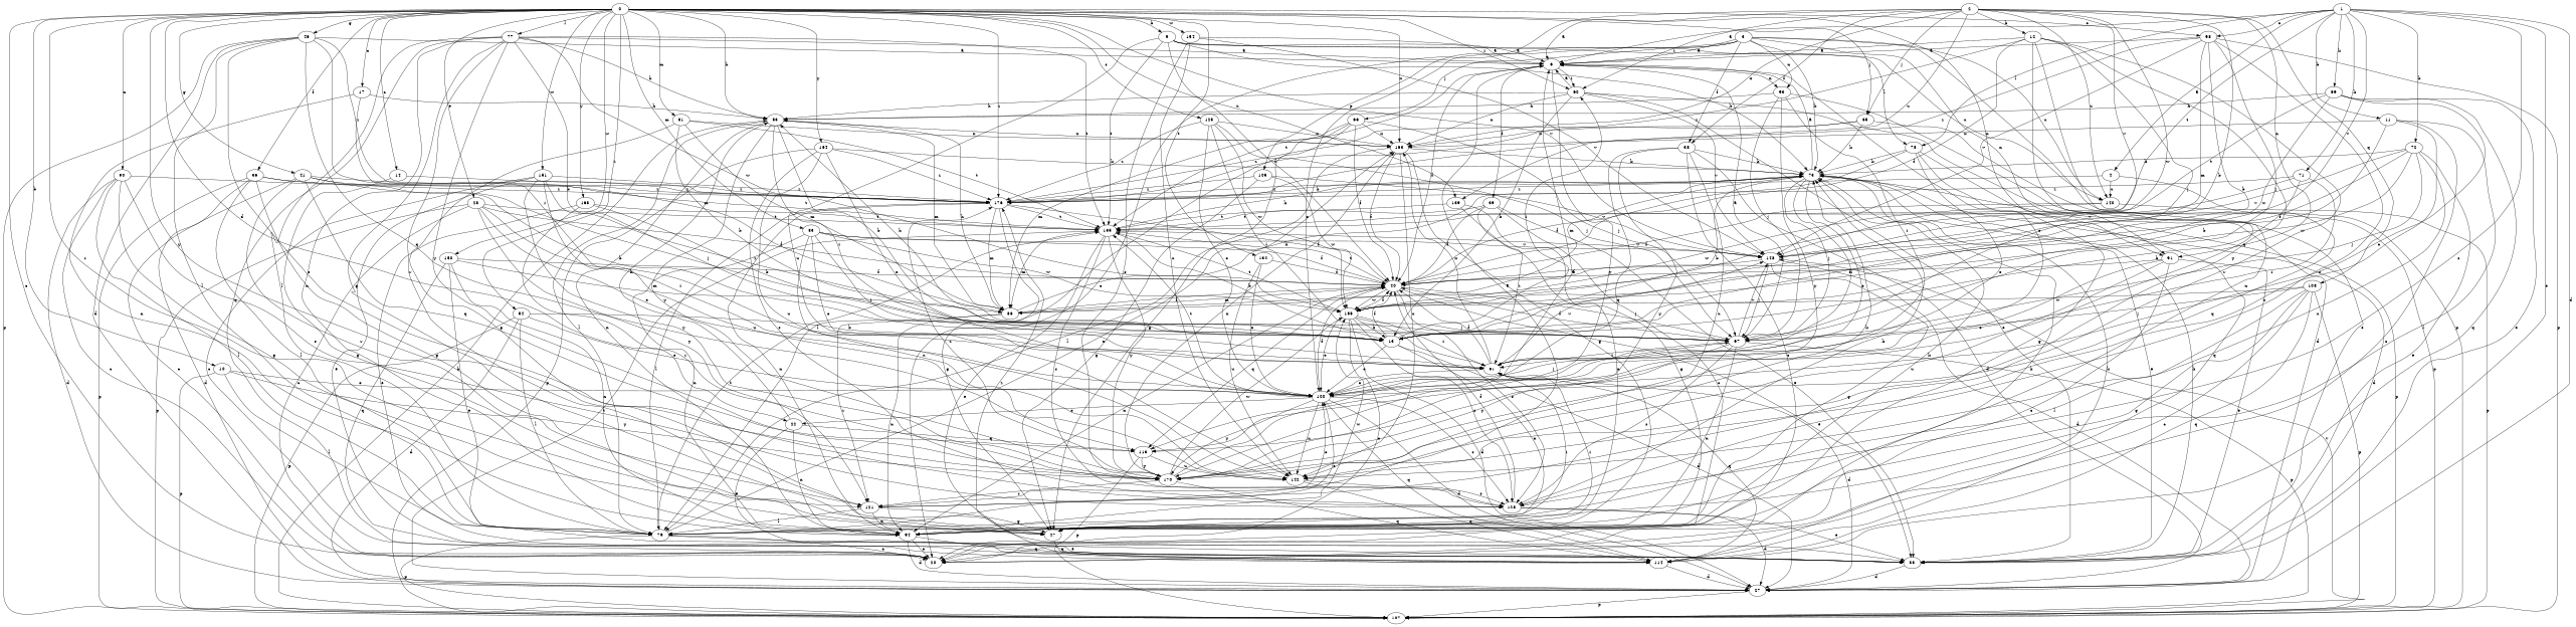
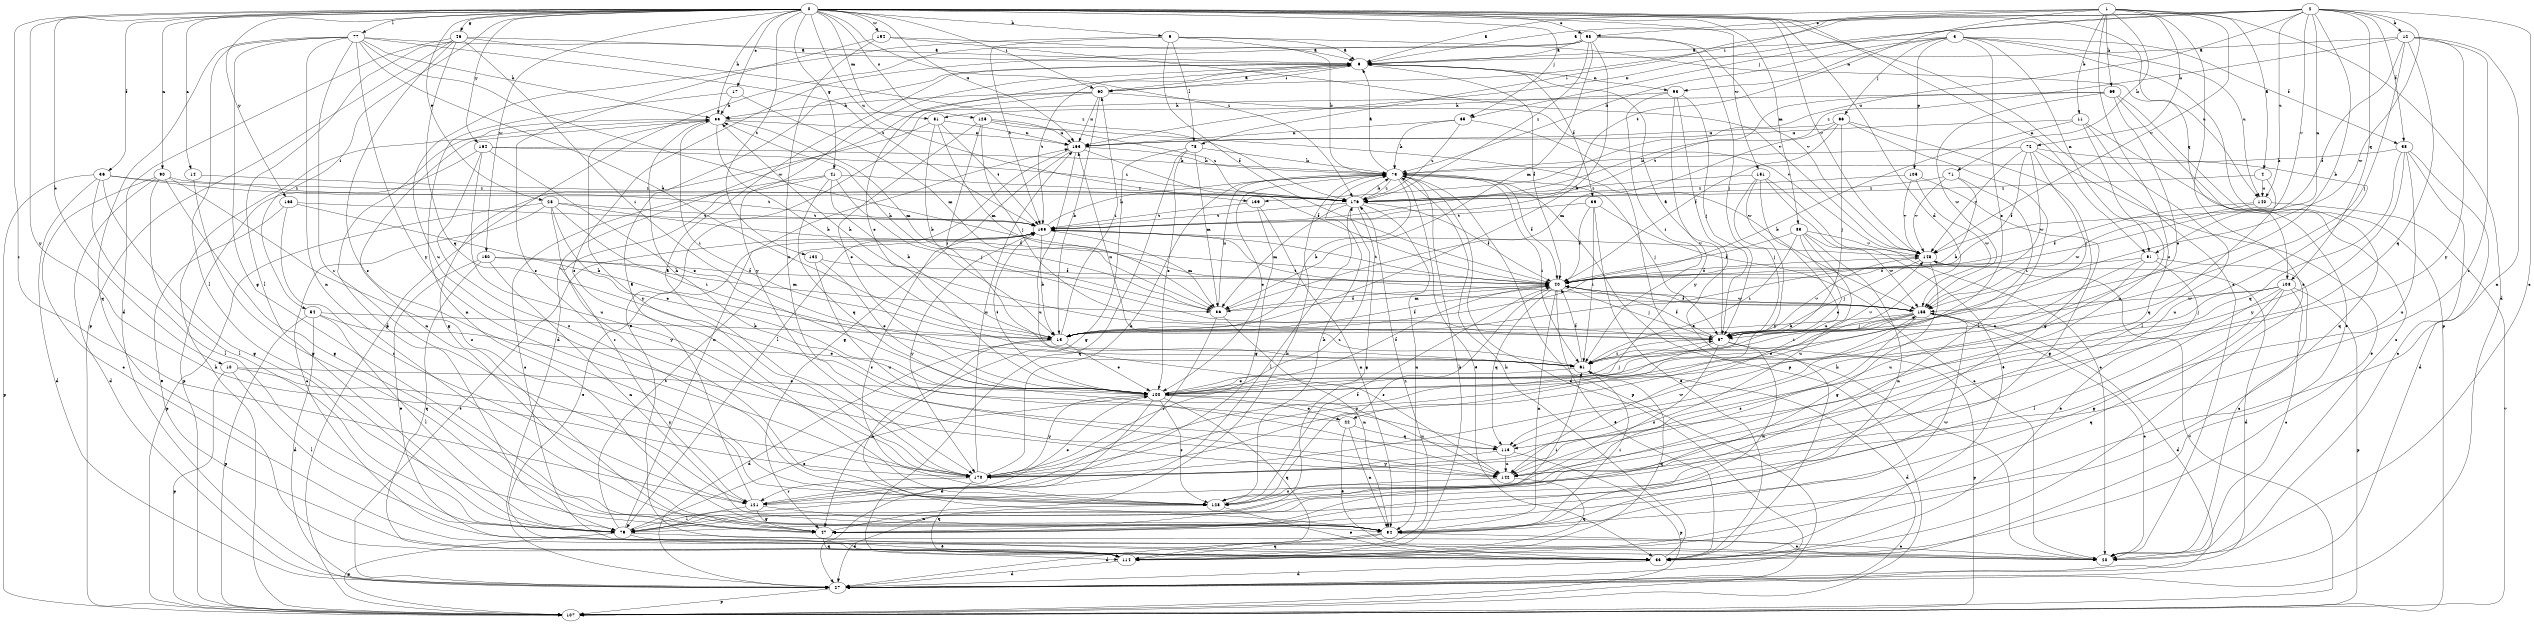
  strict digraph {
    0
    9
    10
    14
    17
    20
    22
    28
    36
    41
    46
    53
    54
    60
    65
    77
    81
    83
    90
    91
    98
    108
    121
    125
    132
    139
    148
    150
    151
    154
    163
    164
    168
    170
    176
    6
    78
    135
    140
    73
    40
    142
    100
    107
    79
    47
    86
    94
    33
    113
    61
    27
    13
    67
    128
    155
    114
    1
    4
    11
    69
    71
    72
    93
    39
    2
    12
    38
    3
    66
    105
    0 -> 9 [label=b]
    0 -> 10 [label=b]
    0 -> 14 [label=c]
    0 -> 17 [label=c]
    0 -> 20 [label=c]
    0 -> 22 [label=d]
    0 -> 28 [label=e]
    0 -> 36 [label=f]
    0 -> 41 [label=g]
    0 -> 46 [label=g]
    0 -> 53 [label=h]
    0 -> 54 [label=i]
    0 -> 60 [label=i]
    0 -> 65 [label=j]
    0 -> 77 [label=l]
    0 -> 81 [label=m]
    0 -> 83 [label=m]
    0 -> 90 [label=n]
    0 -> 91 [label=n]
    0 -> 98 [label=o]
+   0 -> 108 [label=q]
    0 -> 121 [label=r]
    0 -> 125 [label=s]
    0 -> 132 [label=t]
    0 -> 139 [label=u]
    0 -> 148 [label=v]
    0 -> 150 [label=w]
    0 -> 151 [label=w]
    0 -> 154 [label=w]
    0 -> 163 [label=x]
    0 -> 164 [label=y]
    0 -> 168 [label=y]
    0 -> 170 [label=y]
    0 -> 176 [label=z]
    9 -> 6 [label=a]
    9 -> 78 [label=l]
    9 -> 135 [label=t]
    9 -> 140 [label=u]
    9 -> 73 [label=k]
    9 -> 40 [label=f]
    9 -> 142 [label=u]
    10 -> 170 [label=y]
    10 -> 100 [label=o]
    10 -> 107 [label=p]
    10 -> 79 [label=l]
    14 -> 176 [label=z]
    14 -> 47 [label=g]
    17 -> 53 [label=h]
    17 -> 86 [label=m]
    17 -> 94 [label=n]
    20 -> 73 [label=k]
    22 -> 53 [label=h]
    22 -> 94 [label=n]
    22 -> 33 [label=e]
    22 -> 113 [label=q]
    28 -> 20 [label=c]
    28 -> 170 [label=y]
    28 -> 135 [label=t]
    28 -> 40 [label=f]
    28 -> 100 [label=o]
    28 -> 107 [label=p]
    28 -> 61 [label=i]
    36 -> 176 [label=z]
    36 -> 135 [label=t]
    36 -> 107 [label=p]
    36 -> 79 [label=l]
    36 -> 47 [label=g]
    36 -> 27 [label=d]
    41 -> 20 [label=c]
    41 -> 121 [label=r]
    41 -> 176 [label=z]
    41 -> 113 [label=q]
    41 -> 13 [label=b]
    41 -> 67 [label=j]
    46 -> 176 [label=z]
    46 -> 6 [label=a]
    46 -> 107 [label=p]
    46 -> 79 [label=l]
    46 -> 113 [label=q]
    46 -> 61 [label=i]
    46 -> 27 [label=d]
    46 -> 128 [label=s]
    53 -> 163 [label=x]
    53 -> 170 [label=y]
    53 -> 79 [label=l]
    53 -> 86 [label=m]
    53 -> 94 [label=n]
    53 -> 61 [label=i]
    53 -> 13 [label=b]
    54 -> 100 [label=o]
    54 -> 107 [label=p]
    54 -> 79 [label=l]
    54 -> 27 [label=d]
    54 -> 13 [label=b]
    60 -> 53 [label=h]
    60 -> 148 [label=v]
    60 -> 163 [label=x]
    60 -> 6 [label=a]
    60 -> 33 [label=e]
    60 -> 27 [label=d]
    60 -> 13 [label=b]
    65 -> 163 [label=x]
    65 -> 176 [label=z]
    65 -> 73 [label=k]
    65 -> 107 [label=p]
    77 -> 53 [label=h]
    77 -> 121 [label=r]
    77 -> 170 [label=y]
    77 -> 6 [label=a]
    77 -> 135 [label=t]
    77 -> 79 [label=l]
    77 -> 47 [label=g]
    77 -> 94 [label=n]
    77 -> 13 [label=b]
    77 -> 155 [label=w]
    77 -> 114 [label=q]
    81 -> 163 [label=x]
    81 -> 135 [label=t]
    81 -> 47 [label=g]
    81 -> 86 [label=m]
    81 -> 13 [label=b]
    83 -> 148 [label=v]
    83 -> 40 [label=f]
    83 -> 142 [label=u]
    83 -> 100 [label=o]
    83 -> 94 [label=n]
    83 -> 61 [label=i]
    83 -> 155 [label=w]
    90 -> 20 [label=c]
    90 -> 176 [label=z]
    90 -> 79 [label=l]
    90 -> 47 [label=g]
    90 -> 27 [label=d]
    90 -> 128 [label=s]
    91 -> 20 [label=c]
    91 -> 40 [label=f]
    91 -> 142 [label=u]
    91 -> 100 [label=o]
    91 -> 33 [label=e]
    98 -> 148 [label=v]
    98 -> 176 [label=z]
    98 -> 6 [label=a]
    98 -> 107 [label=p]
    98 -> 86 [label=m]
    98 -> 13 [label=b]
    98 -> 67 [label=j]
    98 -> 128 [label=s]
    108 -> 20 [label=c]
    108 -> 107 [label=p]
    108 -> 79 [label=l]
    108 -> 47 [label=g]
    108 -> 67 [label=j]
    108 -> 155 [label=w]
    108 -> 114 [label=q]
    121 -> 6 [label=a]
    121 -> 100 [label=o]
    121 -> 79 [label=l]
    121 -> 47 [label=g]
    121 -> 94 [label=n]
    125 -> 163 [label=x]
    125 -> 176 [label=z]
    125 -> 100 [label=o]
    125 -> 61 [label=i]
    125 -> 67 [label=j]
    125 -> 155 [label=w]
    132 -> 40 [label=f]
    132 -> 142 [label=u]
    132 -> 100 [label=o]
    139 -> 135 [label=t]
-   139 -> 47 [label=g]
+   139 -> 121 [label=g]
    139 -> 94 [label=n]
    148 -> 40 [label=f]
    148 -> 47 [label=g]
    148 -> 27 [label=d]
    148 -> 67 [label=j]
    150 -> 40 [label=f]
    150 -> 86 [label=m]
    150 -> 94 [label=n]
    150 -> 33 [label=e]
    150 -> 114 [label=q]
    151 -> 20 [label=c]
    151 -> 170 [label=y]
    151 -> 176 [label=z]
    151 -> 142 [label=u]
    151 -> 33 [label=e]
-   151 -> 67 [label=z]
+   151 -> 67 [label=j]
    154 -> 148 [label=v]
    154 -> 6 [label=a]
    154 -> 142 [label=u]
    154 -> 128 [label=s]
    163 -> 73 [label=k]
    163 -> 40 [label=f]
    163 -> 142 [label=u]
    163 -> 79 [label=l]
    163 -> 47 [label=g]
    164 -> 176 [label=z]
    164 -> 73 [label=k]
    164 -> 142 [label=u]
    164 -> 100 [label=o]
    164 -> 107 [label=p]
    164 -> 128 [label=s]
    168 -> 121 [label=r]
    168 -> 135 [label=t]
    168 -> 33 [label=e]
    168 -> 13 [label=b]
    170 -> 121 [label=r]
    170 -> 163 [label=x]
    170 -> 176 [label=z]
    170 -> 6 [label=a]
    170 -> 73 [label=k]
    170 -> 155 [label=w]
    170 -> 114 [label=q]
    176 -> 135 [label=t]
    176 -> 73 [label=k]
    176 -> 40 [label=f]
    176 -> 79 [label=l]
    176 -> 47 [label=g]
    176 -> 86 [label=m]
    176 -> 94 [label=n]
    6 -> 60 [label=i]
    6 -> 170 [label=y]
    6 -> 135 [label=t]
    6 -> 40 [label=f]
    6 -> 100 [label=o]
    6 -> 93 [label=n]
    6 -> 39 [label=f]
    78 -> 73 [label=k]
    78 -> 100 [label=o]
    78 -> 47 [label=g]
    78 -> 86 [label=m]
    78 -> 114 [label=q]
    135 -> 148 [label=v]
    135 -> 170 [label=y]
    135 -> 73 [label=k]
    135 -> 86 [label=m]
    135 -> 33 [label=e]
    135 -> 13 [label=b]
    135 -> 128 [label=s]
    140 -> 40 [label=f]
-   140 -> 107 [label=p]
+   140 -> 107 [label=v]
    140 -> 155 [label=w]
    73 -> 176 [label=z]
    73 -> 6 [label=a]
    73 -> 40 [label=f]
    73 -> 100 [label=o]
    73 -> 107 [label=p]
    73 -> 33 [label=e]
    73 -> 61 [label=i]
    73 -> 27 [label=d]
    73 -> 13 [label=b]
    73 -> 67 [label=j]
    40 -> 135 [label=t]
    40 -> 86 [label=m]
    40 -> 94 [label=n]
    40 -> 33 [label=e]
    40 -> 113 [label=q]
    40 -> 67 [label=j]
    40 -> 128 [label=s]
    40 -> 155 [label=w]
    142 -> 128 [label=s]
    142 -> 114 [label=q]
    100 -> 22 [label=o]
    100 -> 170 [label=y]
    100 -> 135 [label=t]
    100 -> 40 [label=f]
    100 -> 142 [label=u]
    100 -> 27 [label=d]
    100 -> 67 [label=j]
    100 -> 128 [label=s]
    100 -> 114 [label=q]
    107 -> 53 [label=h]
    107 -> 148 [label=v]
    79 -> 20 [label=c]
    79 -> 163 [label=x]
    79 -> 135 [label=t]
    79 -> 100 [label=o]
    79 -> 107 [label=p]
    79 -> 33 [label=e]
    79 -> 61 [label=i]
    47 -> 73 [label=k]
    47 -> 114 [label=q]
    86 -> 53 [label=h]
    86 -> 121 [label=r]
    86 -> 73 [label=k]
    86 -> 40 [label=f]
    86 -> 94 [label=n]
    94 -> 20 [label=c]
    94 -> 61 [label=i]
    94 -> 27 [label=d]
    94 -> 155 [label=w]
    94 -> 114 [label=q]
    33 -> 73 [label=k]
    33 -> 27 [label=d]
    113 -> 170 [label=y]
    113 -> 142 [label=u]
    113 -> 107 [label=p]
    61 -> 148 [label=v]
    61 -> 163 [label=x]
    61 -> 40 [label=f]
    61 -> 100 [label=o]
    61 -> 27 [label=d]
    61 -> 114 [label=q]
    27 -> 135 [label=t]
    27 -> 107 [label=p]
    13 -> 60 [label=i]
    13 -> 40 [label=f]
    13 -> 100 [label=o]
    13 -> 94 [label=n]
    13 -> 27 [label=d]
    67 -> 53 [label=h]
    67 -> 148 [label=v]
    67 -> 170 [label=y]
    67 -> 6 [label=a]
    67 -> 40 [label=f]
    67 -> 107 [label=p]
    67 -> 94 [label=n]
    67 -> 61 [label=i]
    67 -> 128 [label=s]
    128 -> 73 [label=k]
    128 -> 40 [label=f]
    128 -> 33 [label=e]
    128 -> 27 [label=d]
    155 -> 20 [label=c]
    155 -> 135 [label=t]
    155 -> 40 [label=f]
    155 -> 100 [label=o]
    155 -> 61 [label=i]
    155 -> 27 [label=d]
    155 -> 13 [label=b]
    155 -> 67 [label=j]
    155 -> 128 [label=s]
    114 -> 176 [label=z]
    114 -> 73 [label=k]
    114 -> 27 [label=d]
    1 -> 98 [label=o]
    1 -> 148 [label=v]
    1 -> 6 [label=a]
    1 -> 78 [label=l]
    1 -> 135 [label=t]
    1 -> 33 [label=e]
    1 -> 27 [label=d]
    1 -> 128 [label=s]
    1 -> 4 [label=a]
    1 -> 11 [label=b]
    1 -> 69 [label=k]
    1 -> 71 [label=k]
    1 -> 72 [label=k]
    4 -> 176 [label=z]
    4 -> 140 [label=u]
    4 -> 113 [label=q]
    11 -> 20 [label=c]
    11 -> 163 [label=x]
    11 -> 142 [label=u]
    11 -> 79 [label=l]
    11 -> 13 [label=b]
    69 -> 53 [label=h]
    69 -> 135 [label=t]
    69 -> 100 [label=o]
    69 -> 33 [label=e]
    69 -> 155 [label=w]
    69 -> 114 [label=q]
    71 -> 148 [label=v]
    71 -> 176 [label=z]
    71 -> 61 [label=i]
    71 -> 13 [label=b]
    72 -> 148 [label=v]
    72 -> 73 [label=k]
    72 -> 40 [label=f]
    72 -> 142 [label=u]
    72 -> 33 [label=e]
    72 -> 67 [label=j]
    72 -> 155 [label=w]
-   93 -> 53 [label=h]
+   93 -> 81 [label=h]
    93 -> 170 [label=y]
    93 -> 33 [label=e]
    93 -> 61 [label=i]
    93 -> 67 [label=j]
    39 -> 20 [label=c]
    39 -> 135 [label=t]
    39 -> 40 [label=f]
    39 -> 33 [label=e]
    39 -> 61 [label=i]
    2 -> 20 [label=c]
    2 -> 60 [label=i]
    2 -> 65 [label=j]
    2 -> 91 [label=n]
    2 -> 108 [label=q]
    2 -> 139 [label=u]
    2 -> 148 [label=v]
    2 -> 163 [label=x]
    2 -> 6 [label=a]
    2 -> 140 [label=u]
    2 -> 13 [label=b]
    2 -> 155 [label=w]
    2 -> 12 [label=b]
    2 -> 38 [label=f]
    12 -> 121 [label=r]
    12 -> 170 [label=y]
    12 -> 176 [label=z]
    12 -> 6 [label=a]
    12 -> 40 [label=f]
    12 -> 94 [label=n]
    12 -> 113 [label=q]
    12 -> 67 [label=j]
    38 -> 20 [label=c]
    38 -> 170 [label=y]
    38 -> 73 [label=k]
    38 -> 142 [label=u]
    38 -> 113 [label=q]
    38 -> 27 [label=d]
    3 -> 91 [label=n]
    3 -> 6 [label=a]
    3 -> 140 [label=u]
    3 -> 73 [label=k]
    3 -> 100 [label=o]
    3 -> 107 [label=p]
    3 -> 93 [label=n]
    3 -> 38 [label=f]
    3 -> 66 [label=j]
    3 -> 105 [label=p]
    66 -> 163 [label=x]
    66 -> 40 [label=f]
    66 -> 79 [label=l]
    66 -> 47 [label=g]
    66 -> 86 [label=m]
    66 -> 67 [label=j]
    105 -> 148 [label=v]
    105 -> 176 [label=z]
    105 -> 47 [label=g]
    105 -> 155 [label=w]
  }
